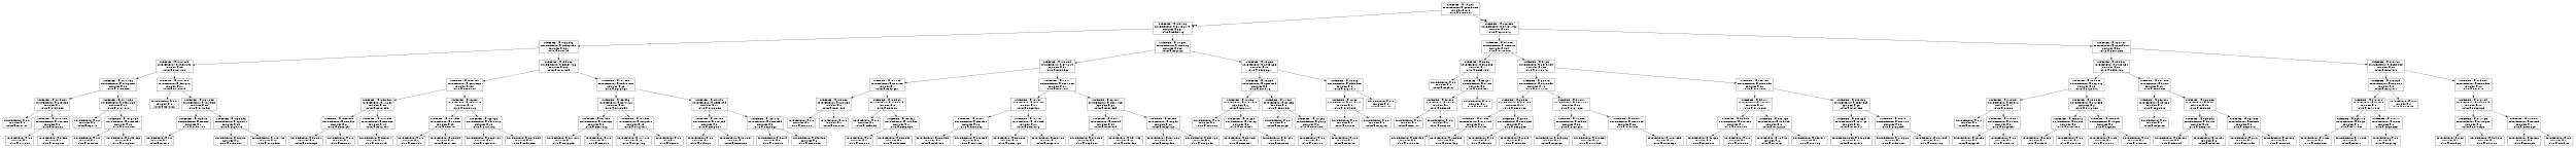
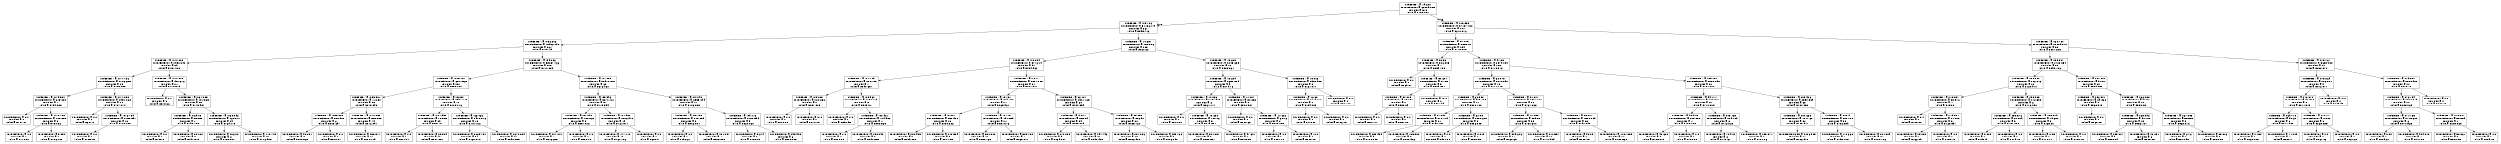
  digraph {
    node [fontname=helvetica shape=box]
    edge [fontname=helvetica]
    n1 [label="H_degree <= 49.612\nsquared_error = 62209.005\nsamples = 578\nvalue = 3485.231"]
    n2 [label="H_degree <= -15.706\nsquared_error = 54486.479\nsamples = 367\nvalue = 3395.746"]
    n3 [label="H_degree <= 148.338\nsquared_error = 37487.732\nsamples = 211\nvalue = 3640.876"]
    n4 [label="H_degree <= -156.316\nsquared_error = 42956.491\nsamples = 264\nvalue = 3487.09"]
    n5 [label="H_degree <= 40.637\nsquared_error = 7838.16\nsamples = 103\nvalue = 3161.62"]
    n6 [label="H_degree <= 52.105\nsquared_error = 3883.72\nsamples = 159\nvalue = 3743.323"]
    n7 [label="H_degree <= 168.781\nsquared_error = 10019.271\nsamples = 52\nvalue = 3327.623"]
    n8 [label="H_degree <= -171.025\nsquared_error = 1932.292\nsamples = 39\nvalue = 3757.121"]
    n9 [label="H_degree <= -59.086\nsquared_error = 35237.766\nsamples = 225\nvalue = 3440.285"]
    n10 [label="H_degree <= -11.219\nsquared_error = 3776.49\nsamples = 91\nvalue = 3139.961"]
    n11 [label="H_degree <= 45.623\nsquared_error = 8105.683\nsamples = 12\nvalue = 3325.864"]
    n12 [label="H_degree <= -177.756\nsquared_error = 1706.623\nsamples = 15\nvalue = 3723.155"]
    n13 [label="H_degree <= -170.028\nsquared_error = 901.676\nsamples = 24\nvalue = 3778.349"]
    n14 [label="H_degree <= -105.457\nsquared_error = 6014.563\nsamples = 157\nvalue = 3338.122"]
    n15 [label="H_degree <= -24.183\nsquared_error = 22973.842\nsamples = 68\nvalue = 3676.161"]
    n16 [label="H_degree <= -179.501\nsquared_error = 643.828\nsamples = 4\nvalue = 3739.888"]
    n17 [label="H_degree <= -177.258\nsquared_error = 1954.268\nsamples = 11\nvalue = 3717.071"]
    n18 [label="squared_error = 0.0\nsamples = 1\nvalue = 3878.66"]
    n19 [label="H_degree <= -167.285\nsquared_error = 484.365\nsamples = 23\nvalue = 3773.987"]
    n20 [label="squared_error = 0.0\nsamples = 1\nvalue = 3707.87"]
    n21 [label="H_degree <= -178.753\nsquared_error = 402.828\nsamples = 3\nvalue = 3750.56"]
    n22 [label="squared_error = 0.0\nsamples = 1\nvalue = 3657.2"]
    n23 [label="H_degree <= -176.759\nsquared_error = 1755.397\nsamples = 10\nvalue = 3723.058"]
    n24 [label="squared_error = 0.0\nsamples = 1\nvalue = 3778.87"]
    n25 [label="squared_error = 3.151\nsamples = 2\nvalue = 3736.405"]
    n26 [label="squared_error = 0.0\nsamples = 1\nvalue = 3783.75"]
-   n27 [label="squared_error = 1495.685\nsamples = 9\nvalue = 3716.314"]
    n28 [label="H_degree <= -169.03\nsquared_error = 33.552\nsamples = 4\nvalue = 3795.408"]
    n29 [label="H_degree <= -163.296\nsquared_error = 462.344\nsamples = 19\nvalue = 3769.478"]
    n30 [label="squared_error = 0.0\nsamples = 1\nvalue = 3788.1"]
+   n31 [label="squared_error = 21.002\nsamples = 3\nvalue = 3797.843"]
    n32 [label="squared_error = 126.12\nsamples = 6\nvalue = 3753.337"]
    n33 [label="squared_error = 441.775\nsamples = 13\nvalue = 3776.928"]
    n34 [label="H_degree <= -153.324\nsquared_error = 446.31\nsamples = 85\nvalue = 3278.892"]
    n35 [label="H_degree <= -86.51\nsquared_error = 3557.143\nsamples = 72\nvalue = 3408.046"]
    n36 [label="H_degree <= -55.596\nsquared_error = 5271.464\nsamples = 54\nvalue = 3743.399"]
    n37 [label="H_degree <= -21.191\nsquared_error = 6555.099\nsamples = 14\nvalue = 3416.813"]
    n38 [label="H_degree <= -153.823\nsquared_error = 222.915\nsamples = 6\nvalue = 3315.697"]
    n39 [label="H_degree <= -142.853\nsquared_error = 352.582\nsamples = 79\nvalue = 3276.097"]
    n40 [label="H_degree <= -104.958\nsquared_error = 71.805\nsamples = 29\nvalue = 3357.07"]
    n41 [label="H_degree <= -66.066\nsquared_error = 2973.276\nsamples = 43\nvalue = 3442.426"]
    n42 [label="squared_error = 90.284\nsamples = 5\nvalue = 3310.262"]
    n43 [label="squared_error = 0.0\nsamples = 1\nvalue = 3342.87"]
    n44 [label="squared_error = 138.877\nsamples = 17\nvalue = 3250.449"]
    n45 [label="squared_error = 0.0\nsamples = 1\nvalue = 3344.27"]
    n46 [label="squared_error = 68.309\nsamples = 28\nvalue = 3357.527"]
    n47 [label="squared_error = 2065.781\nsamples = 31\nvalue = 3462.271"]
    n48 [label="squared_error = 1671.889\nsamples = 12\nvalue = 3391.158"]
    n49 [label="H_degree <= -57.091\nsquared_error = 402.062\nsamples = 5\nvalue = 3537.846"]
    n50 [label="H_degree <= -24.931\nsquared_error = 1016.973\nsamples = 49\nvalue = 3764.374"]
    n51 [label="H_degree <= -23.435\nsquared_error = 241.159\nsamples = 5\nvalue = 3516.804"]
    n52 [label="H_degree <= -19.446\nsquared_error = 1422.399\nsamples = 9\nvalue = 3361.262"]
    n53 [label="squared_error = 117.004\nsamples = 4\nvalue = 3546.628"]
    n54 [label="squared_error = 0.0\nsamples = 1\nvalue = 3502.72"]
    n55 [label="squared_error = 477.441\nsamples = 48\nvalue = 3767.756"]
-   n56 [label="squared_error = 0.0\nvalue = 1\nvalue = 3602.0"]
+   n56 [label="squared_error = 0.0\nsamples = 1\nvalue = 3602.0"]
    n57 [label="squared_error = 0.0\nsamples = 1\nvalue = 3491.67"]
    n58 [label="squared_error = 104.037\nsamples = 4\nvalue = 3523.088"]
    n59 [label="squared_error = 5.679\nsamples = 3\nvalue = 3412.08"]
    n60 [label="squared_error = 193.923\nsamples = 6\nvalue = 3335.853"]
    n61 [label="H_degree <= -14.709\nsquared_error = 2104.23\nsamples = 7\nvalue = 3291.687"]
    n62 [label="H_degree <= 1.247\nsquared_error = 1837.585\nsamples = 84\nvalue = 3127.317"]
    n63 [label="H_degree <= 43.629\nsquared_error = 1653.889\nsamples = 9\nvalue = 3279.76"]
    n64 [label="H_degree <= 48.116\nsquared_error = 1953.932\nsamples = 3\nvalue = 3464.177"]
    n65 [label="H_degree <= -15.208\nsquared_error = 160.656\nsamples = 2\nvalue = 3257.805"]
    n66 [label="H_degree <= -13.961\nsquared_error = 2238.779\nsamples = 5\nvalue = 3305.24"]
    n67 [label="H_degree <= -5.734\nsquared_error = 579.438\nsamples = 24\nvalue = 3165.964"]
    n68 [label="H_degree <= 26.427\nsquared_error = 1504.465\nsamples = 60\nvalue = 3111.859"]
    n69 [label="squared_error = 0.0\nsamples = 1\nvalue = 3245.13"]
    n70 [label="squared_error = -0.0\nsamples = 1\nvalue = 3270.48"]
    n71 [label="squared_error = 0.0\nsamples = 1\nvalue = 3391.93"]
    n72 [label="H_degree <= -12.964\nsquared_error = 449.988\nsamples = 4\nvalue = 3283.568"]
    n73 [label="squared_error = 0.0\nsamples = 1\nvalue = 3251.33"]
    n74 [label="squared_error = 138.092\nsamples = 3\nvalue = 3294.313"]
    n75 [label="H_degree <= -8.227\nsquared_error = 238.921\nsamples = 10\nvalue = 3182.326"]
    n76 [label="H_degree <= -0.748\nsquared_error = 494.839\nsamples = 14\nvalue = 3154.276"]
    n77 [label="H_degree <= 9.224\nsquared_error = 283.39\nsamples = 39\nvalue = 3088.219"]
    n78 [label="H_degree <= 35.152\nsquared_error = 806.91\nsamples = 21\nvalue = 3155.761"]
    n79 [label="squared_error = 222.933\nsamples = 5\nvalue = 3189.822"]
    n80 [label="squared_error = 142.529\nsamples = 5\nvalue = 3174.83"]
    n81 [label="squared_error = 520.202\nsamples = 10\nvalue = 3150.768"]
    n82 [label="squared_error = 323.728\nsamples = 4\nvalue = 3163.047"]
    n83 [label="squared_error = 171.285\nsamples = 9\nvalue = 3069.257"]
    n84 [label="squared_error = 197.796\nsamples = 30\nvalue = 3093.908"]
    n85 [label="squared_error = 287.286\nsamples = 13\nvalue = 3136.912"]
    n86 [label="squared_error = 135.768\nsamples = 8\nvalue = 3186.391"]
    n87 [label="H_degree <= 41.136\nsquared_error = 1751.513\nsamples = 6\nvalue = 3264.447"]
    n88 [label="H_degree <= 44.127\nsquared_error = 51.652\nsamples = 3\nvalue = 3310.387"]
    n89 [label="H_degree <= 46.62\nsquared_error = 1048.141\nsamples = 2\nvalue = 3439.125"]
    n90 [label="squared_error = 0.0\nsamples = 1\nvalue = 3514.28"]
    n91 [label="squared_error = 0.0\nsamples = 1\nvalue = 3340.01"]
    n92 [label="H_degree <= 42.632\nsquared_error = 731.46\nsamples = 5\nvalue = 3249.334"]
    n93 [label="squared_error = 0.0\nsamples = 1\nvalue = 3300.65"]
    n94 [label="H_degree <= 44.626\nsquared_error = 6.376\nsamples = 2\nvalue = 3315.255"]
    n95 [label="squared_error = 514.237\nsamples = 3\nvalue = 3233.337"]
    n96 [label="squared_error = 97.614\nsamples = 2\nvalue = 3273.33"]
    n97 [label="squared_error = 0.0\nsamples = 1\nvalue = 3317.78"]
    n98 [label="squared_error = -0.0\nsamples = 1\nvalue = 3312.73"]
    n99 [label="squared_error = 0.0\nsamples = 1\nvalue = 3471.5"]
    n100 [label="squared_error = 0.0\nsamples = 1\nvalue = 3406.75"]
    n101 [label="H_degree <= 50.36\nsquared_error = 316.213\nsamples = 4\nvalue = 3539.785"]
    n102 [label="H_degree <= 97.23\nsquared_error = 2879.089\nsamples = 155\nvalue = 3748.576"]
    n103 [label="H_degree <= 155.817\nsquared_error = 2728.251\nsamples = 32\nvalue = 3393.406"]
    n104 [label="H_degree <= 173.767\nsquared_error = 3683.088\nsamples = 20\nvalue = 3222.371"]
    n105 [label="squared_error = 0.0\nsamples = 1\nvalue = 3569.57"]
    n106 [label="H_degree <= 51.607\nsquared_error = 27.33\nsamples = 3\nvalue = 3529.857"]
    n107 [label="H_degree <= 62.078\nsquared_error = 2243.291\nsamples = 75\nvalue = 3774.778"]
    n108 [label="H_degree <= 105.457\nsquared_error = 2228.092\nsamples = 80\nvalue = 3724.012"]
    n109 [label="H_degree <= 51.108\nsquared_error = 23.232\nsamples = 2\nvalue = 3532.29"]
    n110 [label="squared_error = -0.0\nsamples = 1\nvalue = 3524.99"]
    n111 [label="squared_error = 0.0\nsamples = 1\nvalue = 3527.47"]
    n112 [label="squared_error = 0.0\nsamples = 1\nvalue = 3537.11"]
    n113 [label="H_degree <= 60.582\nsquared_error = 913.485\nsamples = 17\nvalue = 3800.402"]
    n114 [label="H_degree <= 84.017\nsquared_error = 2384.202\nsamples = 58\nvalue = 3767.268"]
    n115 [label="H_degree <= 99.474\nsquared_error = 200.542\nsamples = 12\nvalue = 3740.218"]
    n116 [label="H_degree <= 123.906\nsquared_error = 2531.369\nsamples = 68\nvalue = 3721.152"]
    n117 [label="H_degree <= 57.091\nsquared_error = 278.449\nsamples = 14\nvalue = 3792.731"]
    n118 [label="H_degree <= 61.08\nsquared_error = 2320.622\nsamples = 3\nvalue = 3836.203"]
    n119 [label="H_degree <= 71.053\nsquared_error = 339.35\nsamples = 35\nvalue = 3751.611"]
    n120 [label="H_degree <= 85.014\nsquared_error = 4555.319\nsamples = 23\nvalue = 3791.092"]
    n121 [label="squared_error = 138.953\nsamples = 9\nvalue = 3788.183"]
    n122 [label="squared_error = 425.322\nsamples = 5\nvalue = 3800.916"]
-   n123 [label="squared_error = 0.0\nsamples = 1\nvalue = 3904.31"]
+   n123 [label="squared_error = 0.0\nsamples = 1\nsquared = 3904.31"]
    n124 [label="squared_error = 2.045\nsamples = 2\nvalue = 3802.15"]
    n125 [label="squared_error = 319.616\nsamples = 14\nvalue = 3761.65"]
    n126 [label="squared_error = 240.537\nsamples = 21\nvalue = 3744.919"]
+   n127 [label="squared_error = 90.25\nsamples = 2\nvalue = 3882.75"]
    n128 [label="squared_error = 4104.253\nsamples = 21\nvalue = 3782.363"]
    n129 [label="H_degree <= 98.975\nsquared_error = 143.132\nsamples = 4\nvalue = 3728.118"]
    n130 [label="H_degree <= 103.463\nsquared_error = 119.439\nsamples = 8\nvalue = 3746.268"]
    n131 [label="H_degree <= 120.665\nsquared_error = 4077.62\nsamples = 30\nvalue = 3713.947"]
    n132 [label="H_degree <= 125.9\nsquared_error = 1237.32\nsamples = 38\nvalue = 3726.839"]
    n133 [label="squared_error = 92.602\nsamples = 3\nvalue = 3733.073"]
    n134 [label="squared_error = 0.0\nsamples = 1\nvalue = 3713.25"]
    n135 [label="squared_error = 70.973\nsamples = 6\nvalue = 3743.67"]
    n136 [label="squared_error = 183.874\nsamples = 2\nvalue = 3754.06"]
    n137 [label="squared_samples = 1006.515\nsamples = 24\nvalue = 3726.973"]
    n138 [label="squared_error = 4716.62\nsamples = 4\nvalue = 3795.715"]
    n139 [label="squared_error = 204.229\nsamples = 34\nvalue = 3718.736"]
    n140 [label="H_degree <= 150.582\nsquared_error = 216.846\nsamples = 10\nvalue = 3468.971"]
    n141 [label="H_degree <= 157.812\nsquared_error = 94.54\nsamples = 22\nvalue = 3359.058"]
    n142 [label="H_degree <= 173.269\nsquared_error = 106.214\nsamples = 9\nvalue = 3276.077"]
    n143 [label="H_degree <= 179.501\nsquared_error = 2318.928\nsamples = 11\nvalue = 3178.43"]
    n144 [label="H_degree <= 148.837\nsquared_error = 83.876\nsamples = 4\nvalue = 3458.2"]
    n145 [label="H_degree <= 153.823\nsquared_error = 176.588\nsamples = 6\nvalue = 3476.152"]
    n146 [label="H_degree <= 156.814\nsquared_error = 29.866\nsamples = 2\nvalue = 3368.345"]
    n147 [label="H_degree <= 166.288\nsquared_error = 91.52\nsamples = 20\nvalue = 3358.13"]
    n148 [label="squared_error = 0.0\nsamples = 1\nvalue = 3445.01"]
    n149 [label="H_degree <= 149.834\nsquared_error = 34.512\nsamples = 3\nvalue = 3462.597"]
    n150 [label="H_degree <= 152.576\nsquared_error = 34.549\nsamples = 3\nvalue = 3487.083"]
    n151 [label="H_degree <= 155.319\nsquared_error = 79.625\nsamples = 3\nvalue = 3465.22"]
    n152 [label="squared_error = 13.032\nsamples = 2\nvalue = 3466.19"]
    n153 [label="squared_error = 0.0\nsamples = 1\nvalue = 3455.41"]
    n154 [label="squared_error = 8.123\nsamples = 2\nvalue = 3490.9"]
    n155 [label="squared_error = 0.0\nsamples = 1\nvalue = 3479.45"]
    n156 [label="squared_error = 2.25\nsamples = 2\nvalue = 3471.47"]
    n157 [label="squared_error = 0.0\nsamples = 1\nvalue = 3452.72"]
    n158 [label="squared_error = 0.0\nsamples = 1\nvalue = 3362.88"]
    n159 [label="H_degree <= 163.296\nsquared_error = 91.728\nsamples = 15\nvalue = 3356.414"]
    n160 [label="H_degree <= 167.285\nsquared_error = 55.582\nsamples = 5\nvalue = 3363.276"]
    n161 [label="squared_error = 133.007\nsamples = 9\nvalue = 3358.59"]
    n162 [label="squared_error = 12.054\nsamples = 6\nvalue = 3353.15"]
    n163 [label="squared_error = 6.76\nsamples = 2\nvalue = 3370.92"]
    n164 [label="squared_error = 23.206\nsamples = 3\nvalue = 3358.18"]
    n165 [label="H_degree <= 172.271\nsquared_error = 92.503\nsamples = 8\nvalue = 3274.345"]
    n166 [label="squared_error = -0.0\nsamples = 1\nvalue = 3289.93"]
    n167 [label="H_degree <= 176.759\nsquared_error = 1508.349\nsamples = 10\nvalue = 3188.165"]
+   n168 [label="squared_error = 0.0\nsamples = 1\nvalue = 3081.08"]
    n169 [label="H_degree <= 169.778\nsquared_error = 90.65\nsamples = 6\nvalue = 3277.182"]
    n170 [label="H_degree <= 172.77\nsquared_error = 1.501\nsamples = 2\nvalue = 3265.835"]
    n171 [label="squared_error = 1.452\nsamples = 2\nvalue = 3268.145"]
    n172 [label="squared_error = 74.003\nsamples = 4\nvalue = 3281.7"]
    n173 [label="squared_error = 0.0\nsamples = 1\nvalue = 3267.06"]
+   n174 [label="squared_error = 0.0\nsamples = 1\nvalue = 3264.61"]
    n175 [label="H_degree <= 174.765\nsquared_error = 1773.602\nsamples = 6\nvalue = 3171.363"]
    n176 [label="H_degree <= 178.504\nsquared_error = 51.859\nsamples = 4\nvalue = 3213.368"]
    n177 [label="squared_error = 2.22\nsamples = 2\nvalue = 3219.67"]
    n178 [label="squared_error = 909.142\nsamples = 4\nvalue = 3147.21"]
    n179 [label="squared_error = 52.864\nsamples = 3\nvalue = 3211.35"]
    n180 [label="squared_error = 0.0\nsamples = 1\nvalue = 3219.42"]
    n1 -> n2 [headlabel=True labelangle=45 labeldistance=2.5]
    n1 -> n3 [headlabel=False labelangle=-45 labeldistance=2.5]
    n2 -> n4
    n2 -> n5
    n3 -> n6
    n3 -> n7
    n4 -> n8
    n4 -> n9
    n5 -> n10
    n5 -> n11
    n6 -> n101
    n6 -> n102
    n7 -> n103
    n7 -> n104
    n8 -> n12
    n8 -> n13
    n9 -> n14
    n9 -> n15
    n10 -> n61
    n10 -> n62
    n11 -> n63
    n11 -> n64
    n12 -> n16
    n12 -> n17
    n13 -> n18
    n13 -> n19
    n14 -> n34
    n14 -> n35
    n15 -> n36
    n15 -> n37
    n16 -> n20
    n16 -> n21
    n17 -> n22
    n17 -> n23
    n19 -> n28
    n19 -> n29
    n21 -> n24
    n21 -> n25
    n23 -> n26
-   n23 -> n27
    n28 -> n30
+   n28 -> n31
    n29 -> n32
    n29 -> n33
    n34 -> n38
    n34 -> n39
    n35 -> n40
    n35 -> n41
    n36 -> n49
    n36 -> n50
    n37 -> n51
    n37 -> n52
    n38 -> n42
    n38 -> n43
    n39 -> n44
    n40 -> n45
    n40 -> n46
    n41 -> n47
    n41 -> n48
    n49 -> n53
    n49 -> n54
    n50 -> n55
    n50 -> n56
    n51 -> n57
    n51 -> n58
    n52 -> n59
    n52 -> n60
    n61 -> n65
    n61 -> n66
    n62 -> n67
    n62 -> n68
    n63 -> n87
    n63 -> n88
    n64 -> n89
    n64 -> n90
    n65 -> n69
    n65 -> n70
    n66 -> n71
    n66 -> n72
    n67 -> n75
    n67 -> n76
    n68 -> n77
    n68 -> n78
    n72 -> n73
    n72 -> n74
    n75 -> n79
    n75 -> n80
    n76 -> n81
    n76 -> n82
    n77 -> n83
    n77 -> n84
    n78 -> n85
    n78 -> n86
    n87 -> n91
    n87 -> n92
    n88 -> n93
    n88 -> n94
    n89 -> n99
    n89 -> n100
    n92 -> n95
    n92 -> n96
    n94 -> n97
    n94 -> n98
    n101 -> n105
    n101 -> n106
    n102 -> n107
    n102 -> n108
    n103 -> n140
    n103 -> n141
    n104 -> n142
    n104 -> n143
    n106 -> n109
    n106 -> n110
    n107 -> n113
    n107 -> n114
    n108 -> n115
    n108 -> n116
    n109 -> n111
    n109 -> n112
    n113 -> n117
    n113 -> n118
    n114 -> n119
    n114 -> n120
    n115 -> n129
    n115 -> n130
    n116 -> n131
    n116 -> n132
    n117 -> n121
    n117 -> n122
    n118 -> n123
    n118 -> n124
    n119 -> n125
    n119 -> n126
+   n120 -> n127
    n120 -> n128
    n129 -> n133
    n129 -> n134
    n130 -> n135
    n130 -> n136
    n131 -> n137
    n132 -> n138
    n132 -> n139
    n140 -> n144
    n140 -> n145
    n141 -> n146
    n141 -> n147
    n142 -> n165
    n142 -> n166
    n143 -> n167
+   n143 -> n168
    n144 -> n148
    n144 -> n149
    n145 -> n150
    n145 -> n151
    n146 -> n158
    n147 -> n159
    n147 -> n160
    n149 -> n152
    n149 -> n153
    n150 -> n154
    n150 -> n155
    n151 -> n156
    n151 -> n157
    n159 -> n161
    n159 -> n162
    n160 -> n163
    n160 -> n164
    n165 -> n169
    n165 -> n170
    n167 -> n175
    n167 -> n176
    n169 -> n171
    n169 -> n172
    n170 -> n173
+   n170 -> n174
    n175 -> n177
    n175 -> n178
    n176 -> n179
    n176 -> n180
  }
